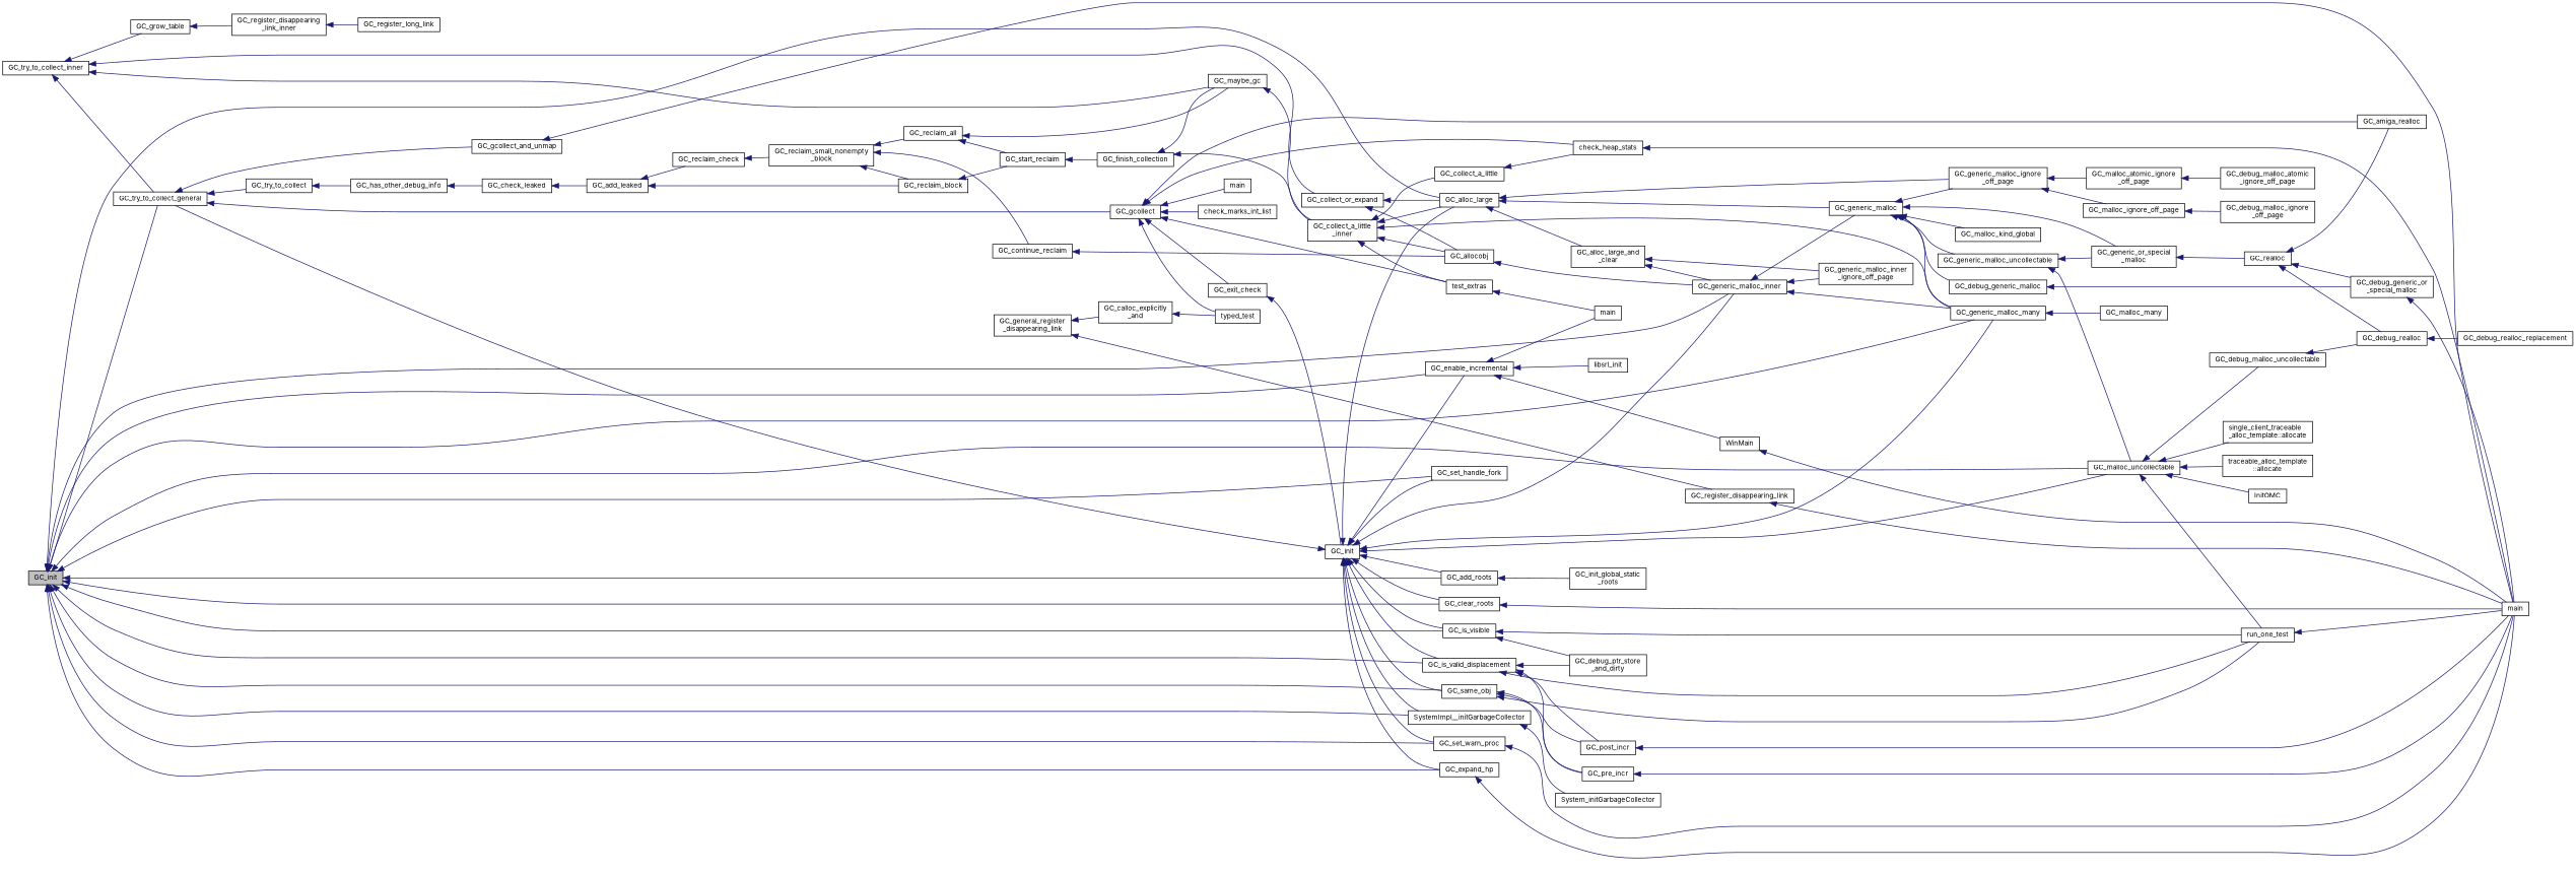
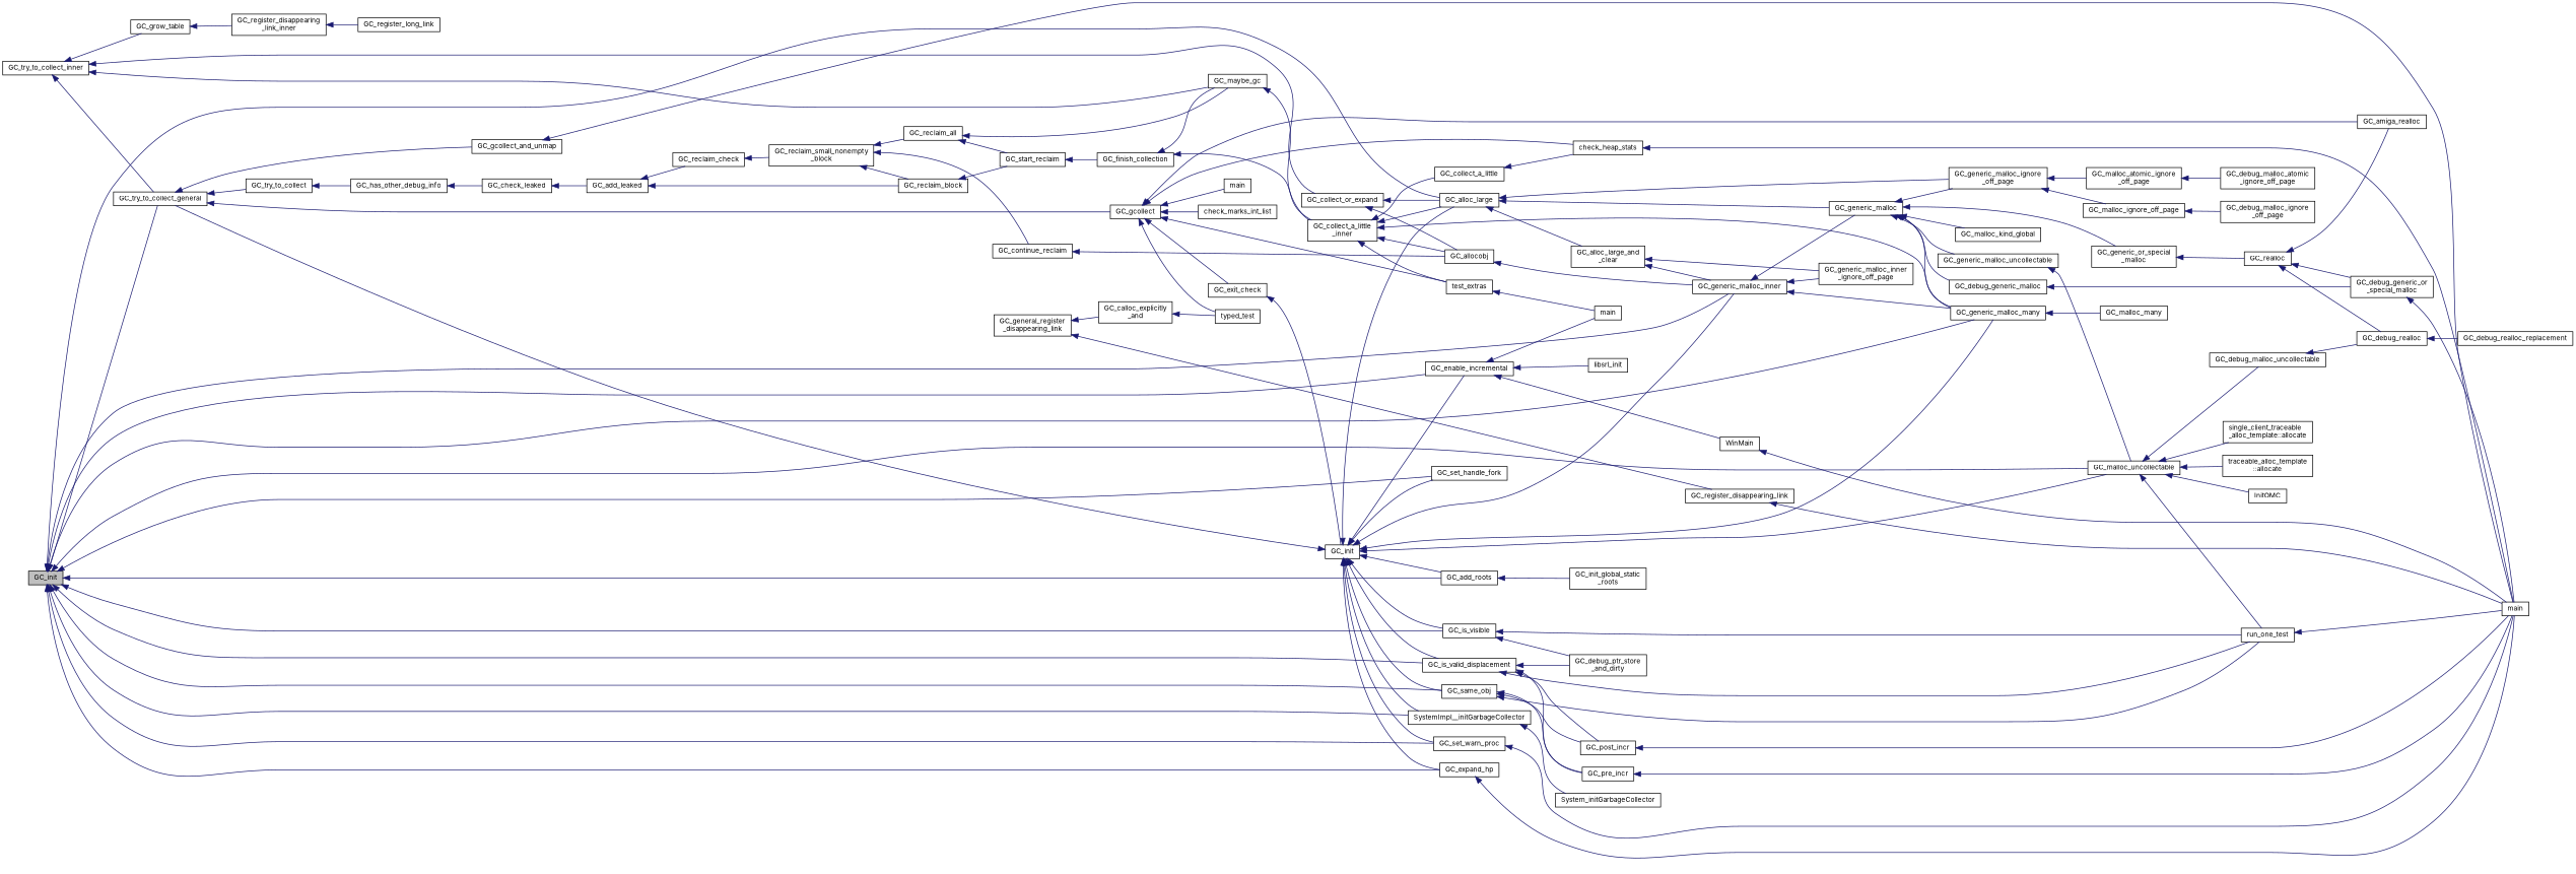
  digraph {
    fontname=Inter
    rankdir=LR
    node [color=black fillcolor=white fontname=Inter fontsize=10 shape=record style=filled]
    edge [color=midnightblue dir=back fontname=Inter fontsize=10 labelfontname=Helvetica labelfontsize=10 style=solid]
    n1 [fillcolor=grey75 fontcolor=black height=0.2 label=GC_init width=0.4]
    n2 [height=0.2 label=GC_set_handle_fork width=0.4]
    n3 [height=0.2 label=GC_enable_incremental width=0.4]
    n4 [height=0.2 label=GC_set_warn_proc width=0.4]
    n5 [height=0.2 label=GC_try_to_collect_general width=0.4]
    n6 [height=0.2 label=GC_generic_malloc_inner width=0.4]
    n7 [height=0.2 label=GC_malloc_uncollectable width=0.4]
    n8 [height=0.2 label=GC_generic_malloc_many width=0.4]
    n9 [height=0.2 label=GC_alloc_large width=0.4]
    n10 [height=0.2 label=GC_expand_hp width=0.4]
    n11 [height=0.2 label=GC_add_roots width=0.4]
-   n12 [height=0.2 label=GC_clear_roots width=0.4]
    n13 [height=0.2 label=GC_same_obj width=0.4]
    n14 [height=0.2 label=GC_is_valid_displacement width=0.4]
    n15 [height=0.2 label=GC_is_visible width=0.4]
    n16 [height=0.2 label=SystemImpl__initGarbageCollector width=0.4]
    n17 [height=0.2 label=main width=0.4]
    n18 [height=0.2 label=WinMain width=0.4]
    n19 [height=0.2 label=libsrl_init width=0.4]
    n20 [height=0.2 label=main width=0.4]
    n21 [height=0.2 label=GC_try_to_collect width=0.4]
    n22 [height=0.2 label=GC_gcollect width=0.4]
    n23 [height=0.2 label=GC_gcollect_and_unmap width=0.4]
    n24 [height=0.2 label="GC_generic_malloc_inner\l_ignore_off_page" width=0.4]
    n25 [height=0.2 label=GC_generic_malloc width=0.4]
    n26 [height=0.2 label=GC_debug_malloc_uncollectable width=0.4]
    n27 [height=0.2 label="single_client_traceable\l_alloc_template::allocate" width=0.4]
    n28 [height=0.2 label="traceable_alloc_template\l::allocate" width=0.4]
    n29 [height=0.2 label=run_one_test width=0.4]
    n30 [height=0.2 label=InitOMC width=0.4]
    n31 [height=0.2 label=GC_malloc_many width=0.4]
    n32 [height=0.2 label="GC_generic_malloc_ignore\l_off_page" width=0.4]
    n33 [height=0.2 label="GC_alloc_large_and\l_clear" width=0.4]
    n34 [height=0.2 label="GC_init_global_static\l_roots" width=0.4]
    n35 [height=0.2 label=GC_pre_incr width=0.4]
    n36 [height=0.2 label=GC_post_incr width=0.4]
    n37 [height=0.2 label="GC_debug_ptr_store\l_and_dirty" width=0.4]
    n38 [height=0.2 label=System_initGarbageCollector width=0.4]
    n39 [height=0.2 label=GC_has_other_debug_info width=0.4]
    n40 [height=0.2 label=GC_amiga_realloc width=0.4]
    n41 [height=0.2 label=typed_test width=0.4]
    n42 [height=0.2 label=check_heap_stats width=0.4]
    n43 [height=0.2 label=GC_exit_check width=0.4]
    n44 [height=0.2 label=test_extras width=0.4]
    n45 [height=0.2 label=main width=0.4]
    n46 [height=0.2 label=check_marks_int_list width=0.4]
    n47 [height=0.2 label=GC_check_leaked width=0.4]
    n48 [height=0.2 label=GC_add_leaked width=0.4]
    n49 [height=0.2 label=GC_reclaim_check width=0.4]
    n50 [height=0.2 label=GC_reclaim_block width=0.4]
    n51 [height=0.2 label="GC_reclaim_small_nonempty\l_block" width=0.4]
    n52 [height=0.2 label=GC_start_reclaim width=0.4]
    n53 [height=0.2 label=GC_continue_reclaim width=0.4]
    n54 [height=0.2 label=GC_reclaim_all width=0.4]
    n55 [height=0.2 label=GC_allocobj width=0.4]
    n56 [height=0.2 label=GC_maybe_gc width=0.4]
    n57 [height=0.2 label=GC_finish_collection width=0.4]
    n58 [height=0.2 label="GC_collect_a_little\l_inner" width=0.4]
    n59 [height=0.2 label=GC_collect_a_little width=0.4]
    n60 [height=0.2 label=GC_try_to_collect_inner width=0.4]
    n61 [height=0.2 label=GC_collect_or_expand width=0.4]
    n62 [height=0.2 label=GC_grow_table width=0.4]
    n63 [height=0.2 label="GC_register_disappearing\l_link_inner" width=0.4]
    n64 [height=0.2 label=GC_debug_generic_malloc width=0.4]
    n65 [height=0.2 label=GC_malloc_kind_global width=0.4]
    n66 [height=0.2 label=GC_generic_malloc_uncollectable width=0.4]
    n67 [height=0.2 label="GC_generic_or_special\l_malloc" width=0.4]
    n68 [height=0.2 label="GC_debug_generic_or\l_special_malloc" width=0.4]
    n69 [height=0.2 label=GC_realloc width=0.4]
    n70 [height=0.2 label=GC_malloc_ignore_off_page width=0.4]
    n71 [height=0.2 label="GC_malloc_atomic_ignore\l_off_page" width=0.4]
    n72 [height=0.2 label=GC_debug_realloc width=0.4]
    n73 [height=0.2 label=GC_debug_realloc_replacement width=0.4]
    n74 [height=0.2 label="GC_debug_malloc_ignore\l_off_page" width=0.4]
    n75 [height=0.2 label="GC_debug_malloc_atomic\l_ignore_off_page" width=0.4]
    n76 [height=0.2 label=GC_register_long_link width=0.4]
    n77 [height=0.2 label="GC_general_register\l_disappearing_link" width=0.4]
    n78 [height=0.2 label=GC_register_disappearing_link width=0.4]
    n79 [height=0.2 label="GC_calloc_explicitly\l_and" width=0.4]
    n80 [height=0.2 label=GC_init width=0.4]
    n1 -> n2
    n1 -> n3
    n1 -> n4
    n1 -> n5
    n1 -> n6
    n1 -> n7
    n1 -> n8
    n1 -> n9
    n1 -> n10
    n1 -> n11
-   n1 -> n12
    n1 -> n13
    n1 -> n14
    n1 -> n15
    n1 -> n16
    n3 -> n17
    n3 -> n18
    n3 -> n19
    n4 -> n20
    n5 -> n21
    n5 -> n22
    n5 -> n23
    n6 -> n8
    n6 -> n24
    n6 -> n25
    n7 -> n26
    n7 -> n27
    n7 -> n28
    n7 -> n29
    n7 -> n30
    n8 -> n31
    n9 -> n25
    n9 -> n32
    n9 -> n33
    n10 -> n20
    n11 -> n34
-   n12 -> n20
    n13 -> n29
    n13 -> n35
    n13 -> n36
    n14 -> n29
    n14 -> n35
    n14 -> n36
    n14 -> n37
    n15 -> n29
    n15 -> n37
    n16 -> n38
    n18 -> n20
    n21 -> n39
    n22 -> n40
    n22 -> n41
    n22 -> n42
    n22 -> n43
    n22 -> n44
    n22 -> n45
    n22 -> n46
    n23 -> n20
    n25 -> n8
    n25 -> n32
    n25 -> n64
    n25 -> n65
    n25 -> n66
    n25 -> n67
    n26 -> n72
    n29 -> n20
    n32 -> n70
    n32 -> n71
    n33 -> n6
    n33 -> n24
    n35 -> n20
    n36 -> n20
    n39 -> n47
    n42 -> n20
    n43 -> n80
    n44 -> n17
    n47 -> n48
    n48 -> n49
    n48 -> n50
    n49 -> n51
    n50 -> n52
    n51 -> n50
    n51 -> n53
    n51 -> n54
    n52 -> n57
    n53 -> n55
    n54 -> n52
    n54 -> n56
    n55 -> n6
    n56 -> n58
    n57 -> n56
    n57 -> n58
    n58 -> n8
    n58 -> n9
    n58 -> n44
    n58 -> n55
    n58 -> n59
    n59 -> n42
    n60 -> n5
    n60 -> n56
    n60 -> n61
    n60 -> n62
    n61 -> n9
    n61 -> n55
    n62 -> n63
    n63 -> n76
    n64 -> n68
    n66 -> n7
-   n66 -> n67
    n67 -> n69
    n68 -> n20
    n69 -> n40
    n69 -> n68
    n69 -> n72
    n70 -> n74
    n71 -> n75
    n72 -> n73
    n77 -> n78
    n77 -> n79
    n78 -> n20
    n79 -> n41
    n80 -> n2
    n80 -> n3
    n80 -> n4
    n80 -> n5
    n80 -> n6
    n80 -> n7
    n80 -> n8
    n80 -> n9
    n80 -> n10
    n80 -> n11
-   n80 -> n12
    n80 -> n13
    n80 -> n14
    n80 -> n15
    n80 -> n16
  }
